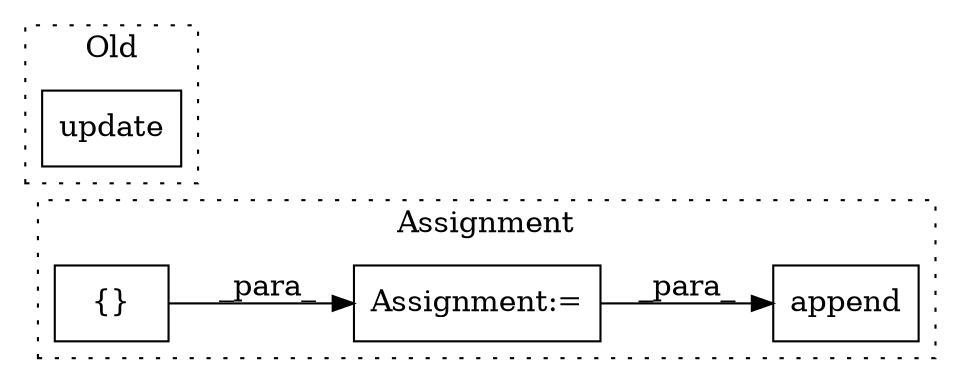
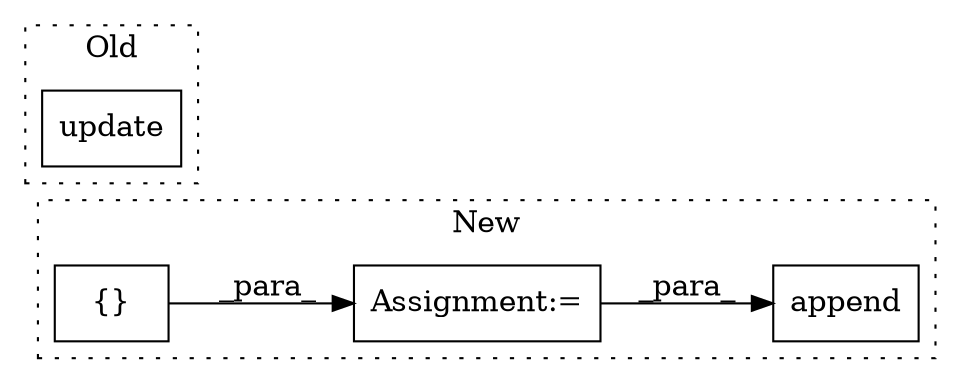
  digraph {
    rankdir=LR
    node [a=32 shape=box]
    n1 [l="18,2" label=append s="11082,11125"]
    n2 [a=7 l=1 label="Assignment:=" s=10604]
    n3 [a=4 l=2 label="{}" s=10628]
    n4 [l="7,1" label=update s="9906,9927"]
    subgraph cluster_1 {
-     label=Assignment
+     label=New
      style=dotted
      n1
      n2
      n3
    }
    subgraph cluster_2 {
      label=Old
      style=dotted
      n4
    }
    n2 -> n1 [label=_para_]
    n3 -> n2 [label=_para_]
  }
